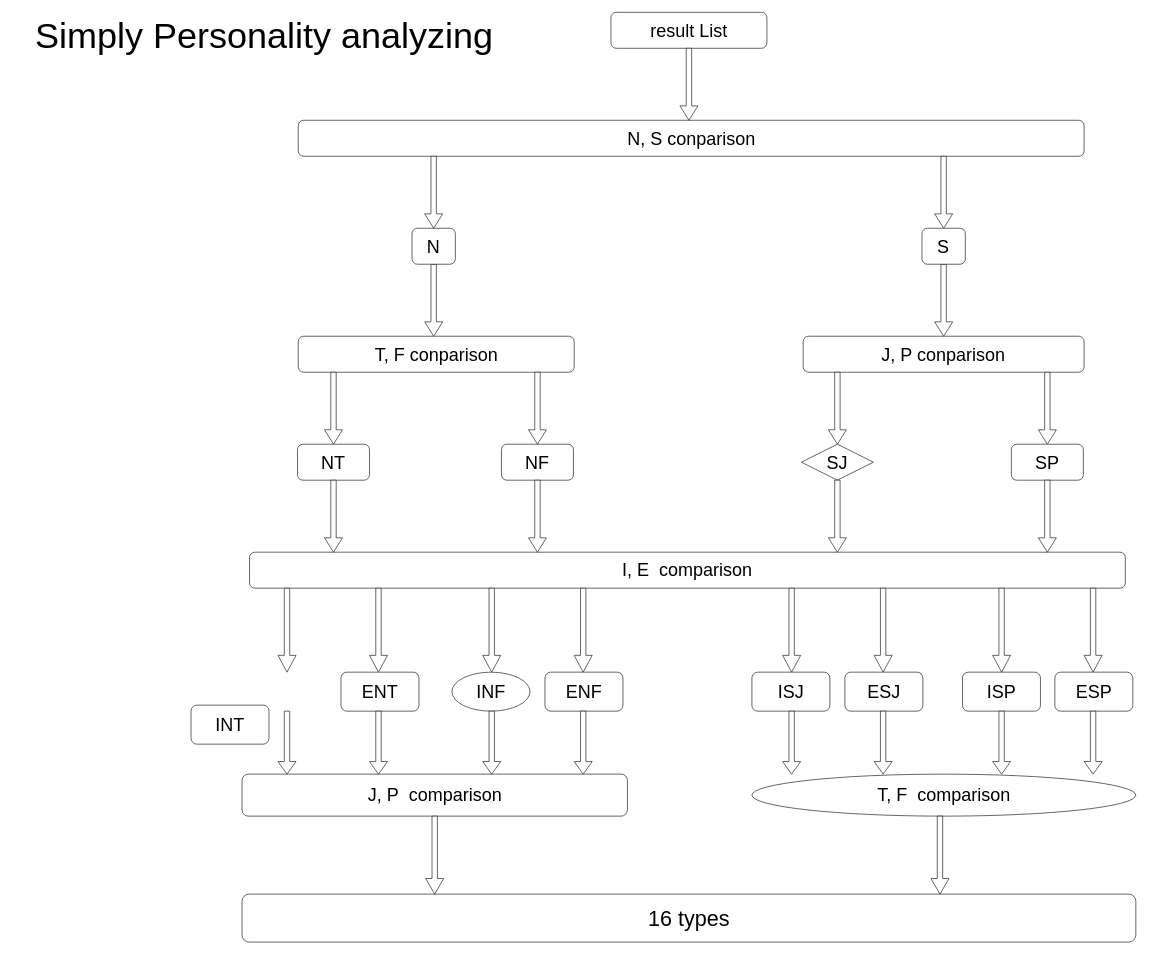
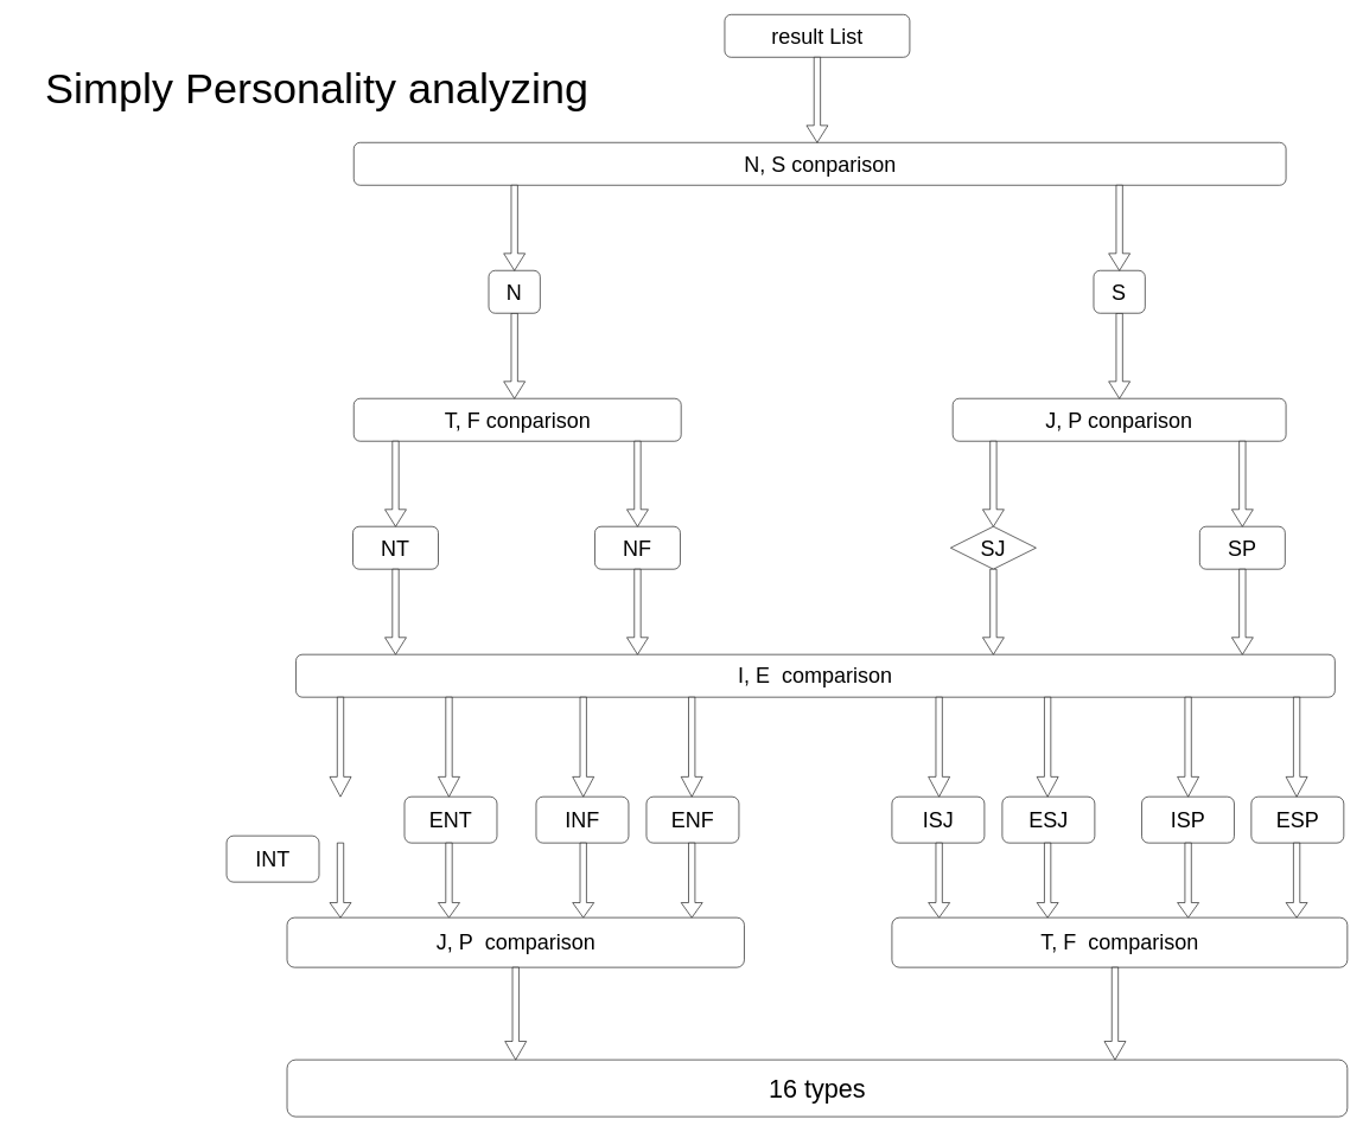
  <mxCell id="0" />
  <mxCell id="1" parent="0" />
  <mxCell id="2" value="&lt;font style=&quot;font-size: 30px;&quot;&gt;result List&lt;/font&gt;" style="rounded=1;whiteSpace=wrap;html=1;" vertex="1" parent="1"><mxGeometry x="1017.75" y="20" width="260" height="60" as="geometry" /></mxCell>
  <mxCell id="3" value="&lt;font style=&quot;font-size: 30px;&quot;&gt;NT&lt;/font&gt;" style="rounded=1;whiteSpace=wrap;html=1;" vertex="1" parent="1"><mxGeometry x="495.25" y="740" width="120" height="60" as="geometry" /></mxCell>
  <mxCell id="4" value="&lt;font style=&quot;font-size: 30px;&quot;&gt;NF&lt;/font&gt;" style="rounded=1;whiteSpace=wrap;html=1;" vertex="1" parent="1"><mxGeometry x="835.25" y="740" width="120" height="60" as="geometry" /></mxCell>
  <mxCell id="5" value="&lt;font style=&quot;font-size: 30px;&quot;&gt;SJ&lt;/font&gt;" style="rhombus;whiteSpace=wrap;html=1;" vertex="1" parent="1"><mxGeometry x="1335.25" y="740" width="120" height="60" as="geometry" /></mxCell>
  <mxCell id="6" value="&lt;font style=&quot;font-size: 30px;&quot;&gt;SP&lt;/font&gt;" style="rounded=1;whiteSpace=wrap;html=1;" vertex="1" parent="1"><mxGeometry x="1685.25" y="740" width="120" height="60" as="geometry" /></mxCell>
  <mxCell id="7" value="&lt;font style=&quot;font-size: 30px;&quot;&gt;I, E&amp;nbsp; comparison&lt;/font&gt;" style="rounded=1;whiteSpace=wrap;html=1;fontSize=24;" vertex="1" parent="1"><mxGeometry x="415.25" y="920" width="1460" height="60" as="geometry" /></mxCell>
  <mxCell id="8" value="&lt;font style=&quot;font-size: 30px;&quot;&gt;J, P&amp;nbsp; comparison&lt;/font&gt;" style="rounded=1;whiteSpace=wrap;html=1;fontSize=24;" vertex="1" parent="1"><mxGeometry x="402.75" y="1290" width="642.5" height="70" as="geometry" /></mxCell>
- <mxCell id="9" value="&lt;font style=&quot;font-size: 30px;&quot;&gt;T, F&amp;nbsp; comparison&lt;/font&gt;" style="ellipse;whiteSpace=wrap;html=1;fontSize=24;" vertex="1" parent="1"><mxGeometry x="1252.75" y="1290" width="640" height="70" as="geometry" /></mxCell>
+ <mxCell id="9" value="&lt;font style=&quot;font-size: 30px;&quot;&gt;T, F&amp;nbsp; comparison&lt;/font&gt;" style="rounded=1;whiteSpace=wrap;html=1;fontSize=24;" vertex="1" parent="1"><mxGeometry x="1252.75" y="1290" width="640" height="70" as="geometry" /></mxCell>
  <mxCell id="10" value="&lt;font style=&quot;font-size: 30px;&quot;&gt;INT&lt;/font&gt;" style="rounded=1;whiteSpace=wrap;html=1;" vertex="1" parent="1"><mxGeometry x="317.75" y="1175" width="130" height="65" as="geometry" /></mxCell>
  <mxCell id="11" value="&lt;font style=&quot;font-size: 30px;&quot;&gt;ENT&lt;/font&gt;" style="rounded=1;whiteSpace=wrap;html=1;" vertex="1" parent="1"><mxGeometry x="567.75" y="1120" width="130" height="65" as="geometry" /></mxCell>
  <mxCell id="12" value="&lt;font style=&quot;font-size: 30px;&quot;&gt;ISJ&lt;/font&gt;" style="rounded=1;whiteSpace=wrap;html=1;" vertex="1" parent="1"><mxGeometry x="1252.75" y="1120" width="130" height="65" as="geometry" /></mxCell>
- <mxCell id="13" value="&lt;font style=&quot;font-size: 30px;&quot;&gt;INF&lt;/font&gt;" style="ellipse;whiteSpace=wrap;html=1;" vertex="1" parent="1"><mxGeometry x="752.75" y="1120" width="130" height="65" as="geometry" /></mxCell>
+ <mxCell id="13" value="&lt;font style=&quot;font-size: 30px;&quot;&gt;INF&lt;/font&gt;" style="rounded=1;whiteSpace=wrap;html=1;" vertex="1" parent="1"><mxGeometry x="752.75" y="1120" width="130" height="65" as="geometry" /></mxCell>
  <mxCell id="14" value="&lt;font style=&quot;&quot;&gt;&lt;font style=&quot;font-size: 30px;&quot;&gt;ENF&lt;/font&gt;&lt;br&gt;&lt;/font&gt;" style="rounded=1;whiteSpace=wrap;html=1;" vertex="1" parent="1"><mxGeometry x="907.75" y="1120" width="130" height="65" as="geometry" /></mxCell>
  <mxCell id="15" value="&lt;font style=&quot;font-size: 30px;&quot;&gt;ESJ&lt;/font&gt;" style="rounded=1;whiteSpace=wrap;html=1;" vertex="1" parent="1"><mxGeometry x="1407.75" y="1120" width="130" height="65" as="geometry" /></mxCell>
  <mxCell id="16" value="&lt;font style=&quot;font-size: 30px;&quot;&gt;ISP&lt;/font&gt;" style="rounded=1;whiteSpace=wrap;html=1;" vertex="1" parent="1"><mxGeometry x="1603.75" y="1120" width="130" height="65" as="geometry" /></mxCell>
  <mxCell id="17" value="&lt;font style=&quot;&quot;&gt;&lt;font style=&quot;font-size: 30px;&quot;&gt;ESP&lt;/font&gt;&lt;br&gt;&lt;/font&gt;" style="rounded=1;whiteSpace=wrap;html=1;" vertex="1" parent="1"><mxGeometry x="1757.75" y="1120" width="130" height="65" as="geometry" /></mxCell>
- <mxCell id="18" value="&lt;font style=&quot;font-size: 60px;&quot;&gt;Simply Personality analyzing&lt;/font&gt;" style="text;html=1;strokeColor=none;fillColor=none;align=center;verticalAlign=middle;whiteSpace=wrap;rounded=0;fontSize=72;" vertex="1" parent="1"><mxGeometry x="20" y="40" width="840" height="30" as="geometry" /></mxCell>
+ <mxCell id="18" value="&lt;font style=&quot;font-size: 60px;&quot;&gt;Simply Personality analyzing&lt;/font&gt;" style="text;html=1;strokeColor=none;fillColor=none;align=center;verticalAlign=middle;whiteSpace=wrap;rounded=0;fontSize=72;" vertex="1" parent="1"><mxGeometry x="25" y="105" width="840" height="30" as="geometry" /></mxCell>
  <mxCell id="19" value="" style="shape=singleArrow;direction=south;whiteSpace=wrap;html=1;fontSize=48;fillColor=#FFFFFF;" vertex="1" parent="1"><mxGeometry x="540.25" y="800" width="30" height="120" as="geometry" /></mxCell>
  <mxCell id="20" value="" style="shape=singleArrow;direction=south;whiteSpace=wrap;html=1;fontSize=48;fillColor=#FFFFFF;" vertex="1" parent="1"><mxGeometry x="880.25" y="800" width="30" height="120" as="geometry" /></mxCell>
  <mxCell id="21" value="" style="shape=singleArrow;direction=south;whiteSpace=wrap;html=1;fontSize=48;fillColor=#FFFFFF;" vertex="1" parent="1"><mxGeometry x="1380.25" y="800" width="30" height="120" as="geometry" /></mxCell>
  <mxCell id="22" value="" style="shape=singleArrow;direction=south;whiteSpace=wrap;html=1;fontSize=48;fillColor=#FFFFFF;" vertex="1" parent="1"><mxGeometry x="1730.25" y="800" width="30" height="120" as="geometry" /></mxCell>
  <mxCell id="23" value="" style="shape=singleArrow;direction=south;whiteSpace=wrap;html=1;fontSize=48;fillColor=#FFFFFF;" vertex="1" parent="1"><mxGeometry x="462.75" y="980" width="30" height="140" as="geometry" /></mxCell>
  <mxCell id="24" value="" style="shape=singleArrow;direction=south;whiteSpace=wrap;html=1;fontSize=48;fillColor=#FFFFFF;" vertex="1" parent="1"><mxGeometry x="615.25" y="980" width="30" height="140" as="geometry" /></mxCell>
  <mxCell id="25" value="" style="shape=singleArrow;direction=south;whiteSpace=wrap;html=1;fontSize=48;fillColor=#FFFFFF;" vertex="1" parent="1"><mxGeometry x="956.5" y="980" width="30" height="140" as="geometry" /></mxCell>
  <mxCell id="26" value="" style="shape=singleArrow;direction=south;whiteSpace=wrap;html=1;fontSize=48;fillColor=#FFFFFF;" vertex="1" parent="1"><mxGeometry x="804" y="980" width="30" height="140" as="geometry" /></mxCell>
  <mxCell id="27" value="" style="shape=singleArrow;direction=south;whiteSpace=wrap;html=1;fontSize=48;fillColor=#FFFFFF;" vertex="1" parent="1"><mxGeometry x="1456.5" y="980" width="30" height="140" as="geometry" /></mxCell>
  <mxCell id="28" value="" style="shape=singleArrow;direction=south;whiteSpace=wrap;html=1;fontSize=48;fillColor=#FFFFFF;" vertex="1" parent="1"><mxGeometry x="1304" y="980" width="30" height="140" as="geometry" /></mxCell>
  <mxCell id="29" value="" style="shape=singleArrow;direction=south;whiteSpace=wrap;html=1;fontSize=48;fillColor=#FFFFFF;" vertex="1" parent="1"><mxGeometry x="1806.5" y="980" width="30" height="140" as="geometry" /></mxCell>
  <mxCell id="30" value="" style="shape=singleArrow;direction=south;whiteSpace=wrap;html=1;fontSize=48;fillColor=#FFFFFF;" vertex="1" parent="1"><mxGeometry x="1654" y="980" width="30" height="140" as="geometry" /></mxCell>
  <mxCell id="31" value="" style="shape=singleArrow;direction=south;whiteSpace=wrap;html=1;fontSize=48;fillColor=#FFFFFF;" vertex="1" parent="1"><mxGeometry x="462.75" y="1185" width="30" height="105" as="geometry" /></mxCell>
  <mxCell id="32" value="" style="shape=singleArrow;direction=south;whiteSpace=wrap;html=1;fontSize=48;fillColor=#FFFFFF;" vertex="1" parent="1"><mxGeometry x="615.25" y="1185" width="30" height="105" as="geometry" /></mxCell>
  <mxCell id="33" value="" style="shape=singleArrow;direction=south;whiteSpace=wrap;html=1;fontSize=48;fillColor=#FFFFFF;" vertex="1" parent="1"><mxGeometry x="804" y="1185" width="30" height="105" as="geometry" /></mxCell>
  <mxCell id="34" value="" style="shape=singleArrow;direction=south;whiteSpace=wrap;html=1;fontSize=48;fillColor=#FFFFFF;" vertex="1" parent="1"><mxGeometry x="956.5" y="1185" width="30" height="105" as="geometry" /></mxCell>
  <mxCell id="35" value="" style="shape=singleArrow;direction=south;whiteSpace=wrap;html=1;fontSize=48;fillColor=#FFFFFF;" vertex="1" parent="1"><mxGeometry x="1304" y="1185" width="30" height="105" as="geometry" /></mxCell>
  <mxCell id="36" value="" style="shape=singleArrow;direction=south;whiteSpace=wrap;html=1;fontSize=48;fillColor=#FFFFFF;" vertex="1" parent="1"><mxGeometry x="1456.5" y="1185" width="30" height="105" as="geometry" /></mxCell>
  <mxCell id="37" value="" style="shape=singleArrow;direction=south;whiteSpace=wrap;html=1;fontSize=48;fillColor=#FFFFFF;" vertex="1" parent="1"><mxGeometry x="1654" y="1185" width="30" height="105" as="geometry" /></mxCell>
  <mxCell id="38" value="" style="shape=singleArrow;direction=south;whiteSpace=wrap;html=1;fontSize=48;fillColor=#FFFFFF;" vertex="1" parent="1"><mxGeometry x="1806.5" y="1185" width="30" height="105" as="geometry" /></mxCell>
  <mxCell id="39" value="&lt;font style=&quot;font-size: 36px;&quot;&gt;16 types&lt;br&gt;&lt;/font&gt;" style="rounded=1;whiteSpace=wrap;html=1;fontSize=24;" vertex="1" parent="1"><mxGeometry x="402.75" y="1490" width="1490" height="80" as="geometry" /></mxCell>
  <mxCell id="40" value="" style="shape=singleArrow;direction=south;whiteSpace=wrap;html=1;fontSize=48;fillColor=#FFFFFF;" vertex="1" parent="1"><mxGeometry x="709" y="1360" width="30" height="130" as="geometry" /></mxCell>
  <mxCell id="41" value="" style="shape=singleArrow;direction=south;whiteSpace=wrap;html=1;fontSize=48;fillColor=#FFFFFF;" vertex="1" parent="1"><mxGeometry x="1551.25" y="1360" width="30" height="130" as="geometry" /></mxCell>
  <mxCell id="42" value="&lt;font style=&quot;font-size: 30px;&quot;&gt;N, S conparison&lt;/font&gt;" style="rounded=1;whiteSpace=wrap;html=1;" vertex="1" parent="1"><mxGeometry x="496.5" y="200" width="1310" height="60" as="geometry" /></mxCell>
  <mxCell id="43" value="" style="shape=singleArrow;direction=south;whiteSpace=wrap;html=1;fontSize=48;fillColor=#FFFFFF;" vertex="1" parent="1"><mxGeometry x="1132.75" y="80" width="30" height="120" as="geometry" /></mxCell>
  <mxCell id="44" value="&lt;font style=&quot;font-size: 30px;&quot;&gt;T, F conparison&lt;/font&gt;" style="rounded=1;whiteSpace=wrap;html=1;" vertex="1" parent="1"><mxGeometry x="496.5" y="560" width="460" height="60" as="geometry" /></mxCell>
  <mxCell id="45" value="&lt;font style=&quot;font-size: 30px;&quot;&gt;J, P conparison&lt;/font&gt;" style="rounded=1;whiteSpace=wrap;html=1;" vertex="1" parent="1"><mxGeometry x="1338.25" y="560" width="468.25" height="60" as="geometry" /></mxCell>
  <mxCell id="46" value="" style="shape=singleArrow;direction=south;whiteSpace=wrap;html=1;fontSize=48;fillColor=#FFFFFF;" vertex="1" parent="1"><mxGeometry x="707.25" y="440" width="30" height="120" as="geometry" /></mxCell>
  <mxCell id="47" value="" style="shape=singleArrow;direction=south;whiteSpace=wrap;html=1;fontSize=48;fillColor=#FFFFFF;" vertex="1" parent="1"><mxGeometry x="540.25" y="620" width="30" height="120" as="geometry" /></mxCell>
  <mxCell id="48" value="" style="shape=singleArrow;direction=south;whiteSpace=wrap;html=1;fontSize=48;fillColor=#FFFFFF;" vertex="1" parent="1"><mxGeometry x="880.25" y="620" width="30" height="120" as="geometry" /></mxCell>
  <mxCell id="49" value="" style="shape=singleArrow;direction=south;whiteSpace=wrap;html=1;fontSize=48;fillColor=#FFFFFF;" vertex="1" parent="1"><mxGeometry x="1380.25" y="620" width="30" height="120" as="geometry" /></mxCell>
  <mxCell id="50" value="" style="shape=singleArrow;direction=south;whiteSpace=wrap;html=1;fontSize=48;fillColor=#FFFFFF;" vertex="1" parent="1"><mxGeometry x="1730.25" y="620" width="30" height="120" as="geometry" /></mxCell>
  <mxCell id="51" value="&lt;font style=&quot;font-size: 30px;&quot;&gt;N&lt;/font&gt;" style="rounded=1;whiteSpace=wrap;html=1;" vertex="1" parent="1"><mxGeometry x="686.12" y="380" width="72.25" height="60" as="geometry" /></mxCell>
  <mxCell id="52" value="" style="shape=singleArrow;direction=south;whiteSpace=wrap;html=1;fontSize=48;fillColor=#FFFFFF;" vertex="1" parent="1"><mxGeometry x="707.25" y="260" width="30" height="120" as="geometry" /></mxCell>
  <mxCell id="53" value="" style="shape=singleArrow;direction=south;whiteSpace=wrap;html=1;fontSize=48;fillColor=#FFFFFF;" vertex="1" parent="1"><mxGeometry x="1557.38" y="440" width="30" height="120" as="geometry" /></mxCell>
  <mxCell id="54" value="&lt;font style=&quot;font-size: 30px;&quot;&gt;S&lt;br&gt;&lt;/font&gt;" style="rounded=1;whiteSpace=wrap;html=1;" vertex="1" parent="1"><mxGeometry x="1536.25" y="380" width="72.25" height="60" as="geometry" /></mxCell>
  <mxCell id="55" value="" style="shape=singleArrow;direction=south;whiteSpace=wrap;html=1;fontSize=48;fillColor=#FFFFFF;" vertex="1" parent="1"><mxGeometry x="1557.38" y="260" width="30" height="120" as="geometry" /></mxCell>
